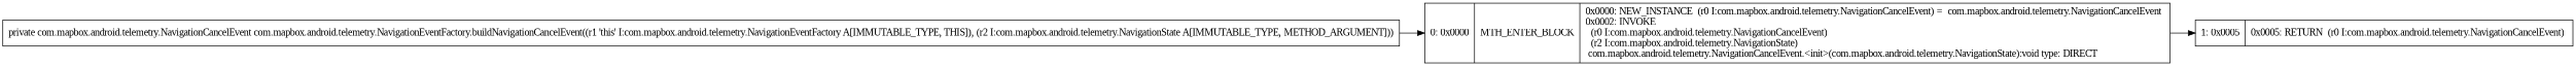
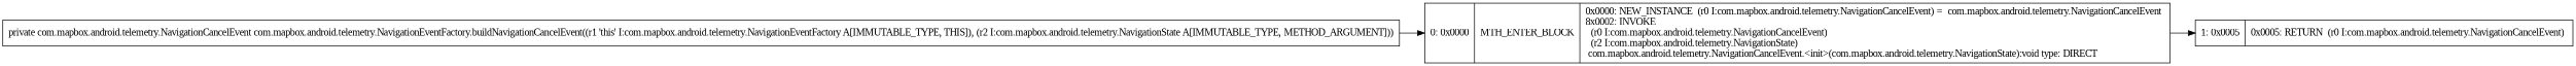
  digraph {
    rankdir=LR
    fontname="Liberation Serif"
    node [shape=record fontname="Liberation Serif"]
    edge [fontname="Liberation Serif"]
-   n1 [label="{0\:\ 0x0000|MTH_ENTER_BLOCK\l|0x0000: NEW_INSTANCE  (r0 I:com.mapbox.android.telemetry.NavigationCancelEvent) =  com.mapbox.android.telemetry.NavigationCancelEvent \l0x0002: INVOKE  \l  (r0 I:com.mapbox.android.telemetry.NavigationCancelEvent)\l  (r2 I:com.mapbox.android.telemetry.NavigationState)\l com.mapbox.android.telemetry.NavigationCancelEvent.\<init\>(com.mapbox.android.telemetry.NavigationState):void type: DIRECT \l}"]
+   n1 [label="{0\:\ 0x0000|MTH_ENTER_BLOCK\l|0x0000: NEW_INSTANCE  (r0 I:com.mapbox.android.telemetry.NavigationCancelEvent) =  com.mapbox.android.telemetry.NavigationCancelEvent \l8x0002: INVOKE  \l  (r0 I:com.mapbox.android.telemetry.NavigationCancelEvent)\l  (r2 I:com.mapbox.android.telemetry.NavigationState)\l com.mapbox.android.telemetry.NavigationCancelEvent.\<init\>(com.mapbox.android.telemetry.NavigationState):void type: DIRECT \l}"]
    n2 [label="{1\:\ 0x0005|0x0005: RETURN  (r0 I:com.mapbox.android.telemetry.NavigationCancelEvent) \l}"]
    n3 [label="{private com.mapbox.android.telemetry.NavigationCancelEvent com.mapbox.android.telemetry.NavigationEventFactory.buildNavigationCancelEvent((r1 'this' I:com.mapbox.android.telemetry.NavigationEventFactory A[IMMUTABLE_TYPE, THIS]), (r2 I:com.mapbox.android.telemetry.NavigationState A[IMMUTABLE_TYPE, METHOD_ARGUMENT])) }"]
    n1 -> n2
    n3 -> n1
  }
